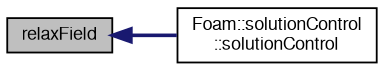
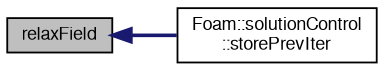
  digraph {
    rankdir=LR
    node [color=black fontname=FreeSans fontsize=10 shape=record]
    n1 [fillcolor=grey75 fontcolor=black height=0.2 label=relaxField style=filled width=0.4]
-   n2 [height=0.2 label="Foam::solutionControl\l::solutionControl" width=0.4]
+   n2 [height=0.2 label="Foam::solutionControl\l::storePrevIter" width=0.4]
    n1 -> n2 [color=midnightblue dir=back fontname=FreeSans fontsize=10 labelfontname=FreeSans labelfontsize=10 style=bold]
  }
